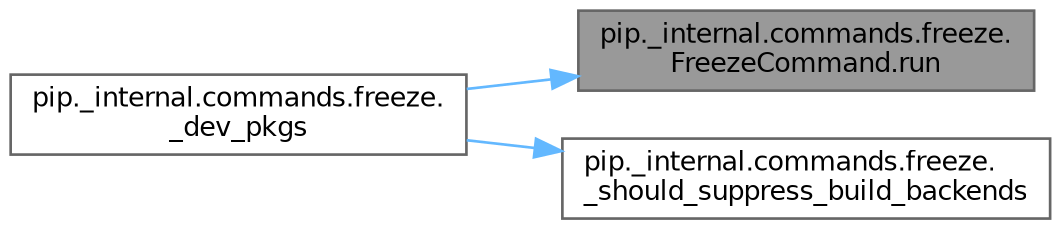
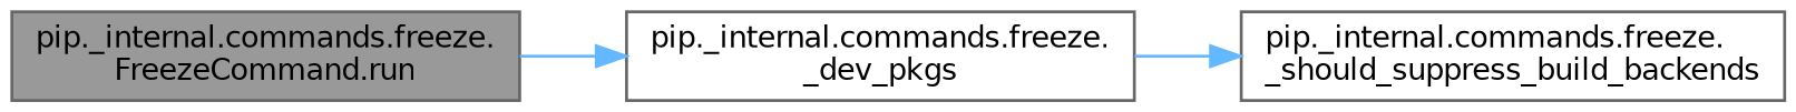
  digraph {
    rankdir=LR
    node [color=grey40 fillcolor=white fontname=Helvetica fontsize=10 shape=box style=filled]
    edge [color=steelblue1 fontname=Helvetica fontsize=10 labelfontname=Helvetica labelfontsize=10 style=solid]
    n1 [color=gray40 fillcolor=grey60 fontcolor=black height=0.2 label="pip._internal.commands.freeze.\lFreezeCommand.run" width=0.4]
    n2 [height=0.2 label="pip._internal.commands.freeze.\l_dev_pkgs" width=0.4]
    n3 [height=0.2 label="pip._internal.commands.freeze.\l_should_suppress_build_backends" width=0.4]
-   n2 -> n1
+   n1 -> n2
    n2 -> n3
  }
